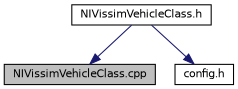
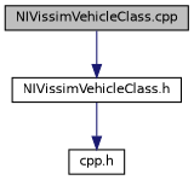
  digraph {
    node [color=black fillcolor=white fontname=Helvetica fontsize=10 shape=record style=filled]
    edge [color=midnightblue fontname=Helvetica fontsize=10 labelfontname=Helvetica labelfontsize=10 style=solid]
    n1 [fillcolor=grey75 fontcolor=black height=0.2 label="NIVissimVehicleClass.cpp" width=0.4]
    n2 [height=0.2 label="NIVissimVehicleClass.h" width=0.4]
-   n3 [height=0.2 label="config.h" width=0.4]
-   n2 -> n1
+   n3 [height=0.2 label="cpp.h" width=0.4]
+   n1 -> n2
    n2 -> n3
  }
